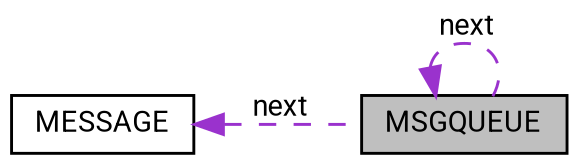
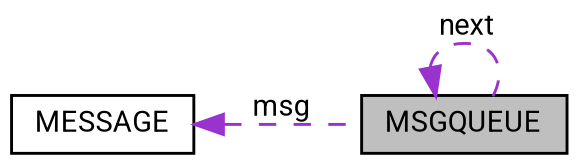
  digraph {
    rankdir=LR
    fontname=Roboto
    node [color=black fontname=Roboto fontsize=10 shape=record style=filled]
    edge [color=darkorchid3 dir=back fontname=Roboto fontsize=10 labelfontname=Helvetica labelfontsize=10 style=dashed]
    n1 [fillcolor=grey75 fontcolor=black height=0.2 label=MSGQUEUE width=0.4]
    n2 [fillcolor=white height=0.2 label=MESSAGE width=0.4]
    n1 -> n1 [label=" next"]
-   n2 -> n1 [label=" next"]
+   n2 -> n1 [label=" msg"]
  }
